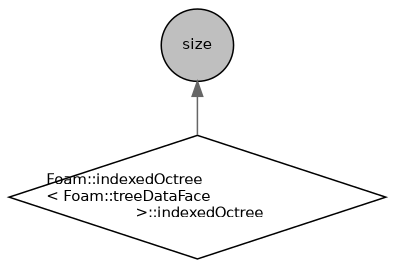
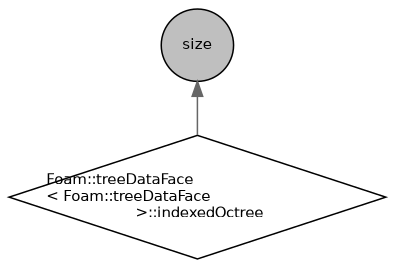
  digraph {
    rankdir=TB
    node [color=black fontname=Helvetica fontsize=10]
    n1 [fillcolor=grey75 fontcolor=black height=0.2 label=size shape=circle style=filled width=0.4]
-   n2 [height=0.2 label="Foam::indexedOctree\l\< Foam::treeDataFace\l \>::indexedOctree" shape=diamond width=0.4]
+   n2 [height=0.2 label="Foam::treeDataFace\l\< Foam::treeDataFace\l \>::indexedOctree" shape=diamond width=0.4]
    n1 -> n2 [color=gray40 dir=back fontname=Helvetica fontsize=10 labelfontname=Helvetica labelfontsize=10 style=solid]
  }
